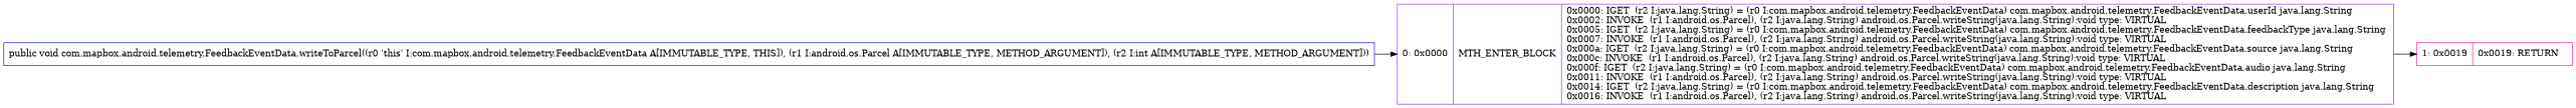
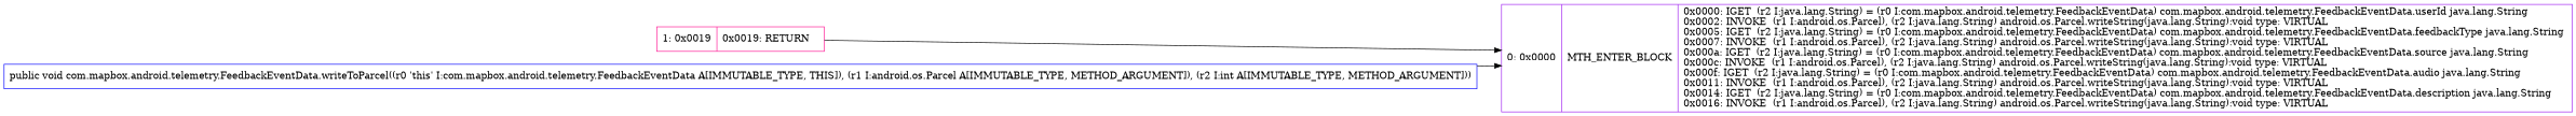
  digraph {
    rankdir=LR
    node [shape=record]
    n1 [label="{0\:\ 0x0000|MTH_ENTER_BLOCK\l|0x0000: IGET  (r2 I:java.lang.String) = (r0 I:com.mapbox.android.telemetry.FeedbackEventData) com.mapbox.android.telemetry.FeedbackEventData.userId java.lang.String \l0x0002: INVOKE  (r1 I:android.os.Parcel), (r2 I:java.lang.String) android.os.Parcel.writeString(java.lang.String):void type: VIRTUAL \l0x0005: IGET  (r2 I:java.lang.String) = (r0 I:com.mapbox.android.telemetry.FeedbackEventData) com.mapbox.android.telemetry.FeedbackEventData.feedbackType java.lang.String \l0x0007: INVOKE  (r1 I:android.os.Parcel), (r2 I:java.lang.String) android.os.Parcel.writeString(java.lang.String):void type: VIRTUAL \l0x000a: IGET  (r2 I:java.lang.String) = (r0 I:com.mapbox.android.telemetry.FeedbackEventData) com.mapbox.android.telemetry.FeedbackEventData.source java.lang.String \l0x000c: INVOKE  (r1 I:android.os.Parcel), (r2 I:java.lang.String) android.os.Parcel.writeString(java.lang.String):void type: VIRTUAL \l0x000f: IGET  (r2 I:java.lang.String) = (r0 I:com.mapbox.android.telemetry.FeedbackEventData) com.mapbox.android.telemetry.FeedbackEventData.audio java.lang.String \l0x0011: INVOKE  (r1 I:android.os.Parcel), (r2 I:java.lang.String) android.os.Parcel.writeString(java.lang.String):void type: VIRTUAL \l0x0014: IGET  (r2 I:java.lang.String) = (r0 I:com.mapbox.android.telemetry.FeedbackEventData) com.mapbox.android.telemetry.FeedbackEventData.description java.lang.String \l0x0016: INVOKE  (r1 I:android.os.Parcel), (r2 I:java.lang.String) android.os.Parcel.writeString(java.lang.String):void type: VIRTUAL \l}" color=purple]
    n2 [label="{1\:\ 0x0019|0x0019: RETURN   \l}" color=deeppink]
    n3 [label="{public void com.mapbox.android.telemetry.FeedbackEventData.writeToParcel((r0 'this' I:com.mapbox.android.telemetry.FeedbackEventData A[IMMUTABLE_TYPE, THIS]), (r1 I:android.os.Parcel A[IMMUTABLE_TYPE, METHOD_ARGUMENT]), (r2 I:int A[IMMUTABLE_TYPE, METHOD_ARGUMENT])) }" color=blue]
-   n1 -> n2
+   n2 -> n1
    n3 -> n1
  }
